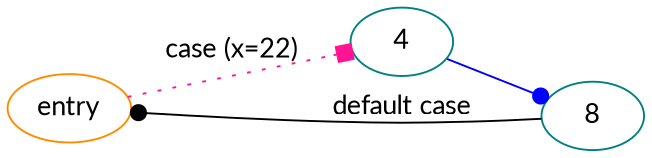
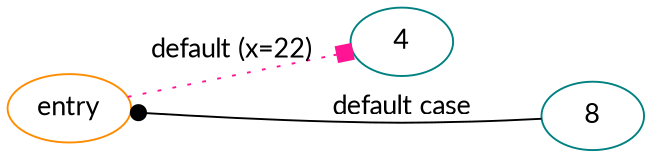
  digraph {
    fontname=Lato
    rankdir=LR
    node [color=teal fontname=Lato]
    edge [arrowhead=dot fontname=Lato style=solid]
    n1 [color=darkorange label=entry]
    4
    8
-   n1 -> 4 [arrowhead=box color=deeppink label="case (x=22)" style=dotted]
-   4 -> 8 [color=blue]
+   n1 -> 4 [arrowhead=box color=deeppink label="default (x=22)" style=dotted]
    8 -> n1 [color=black label="default case"]
  }
